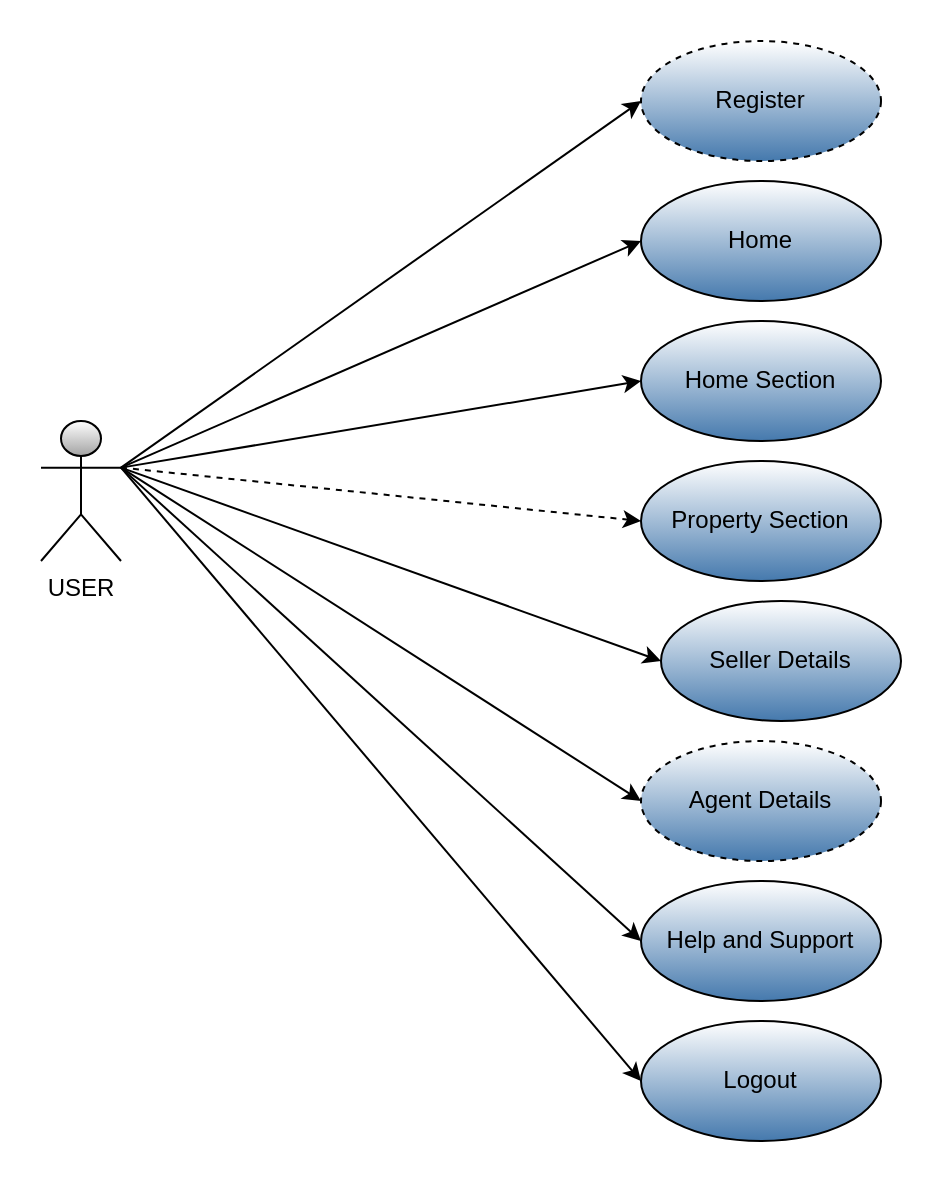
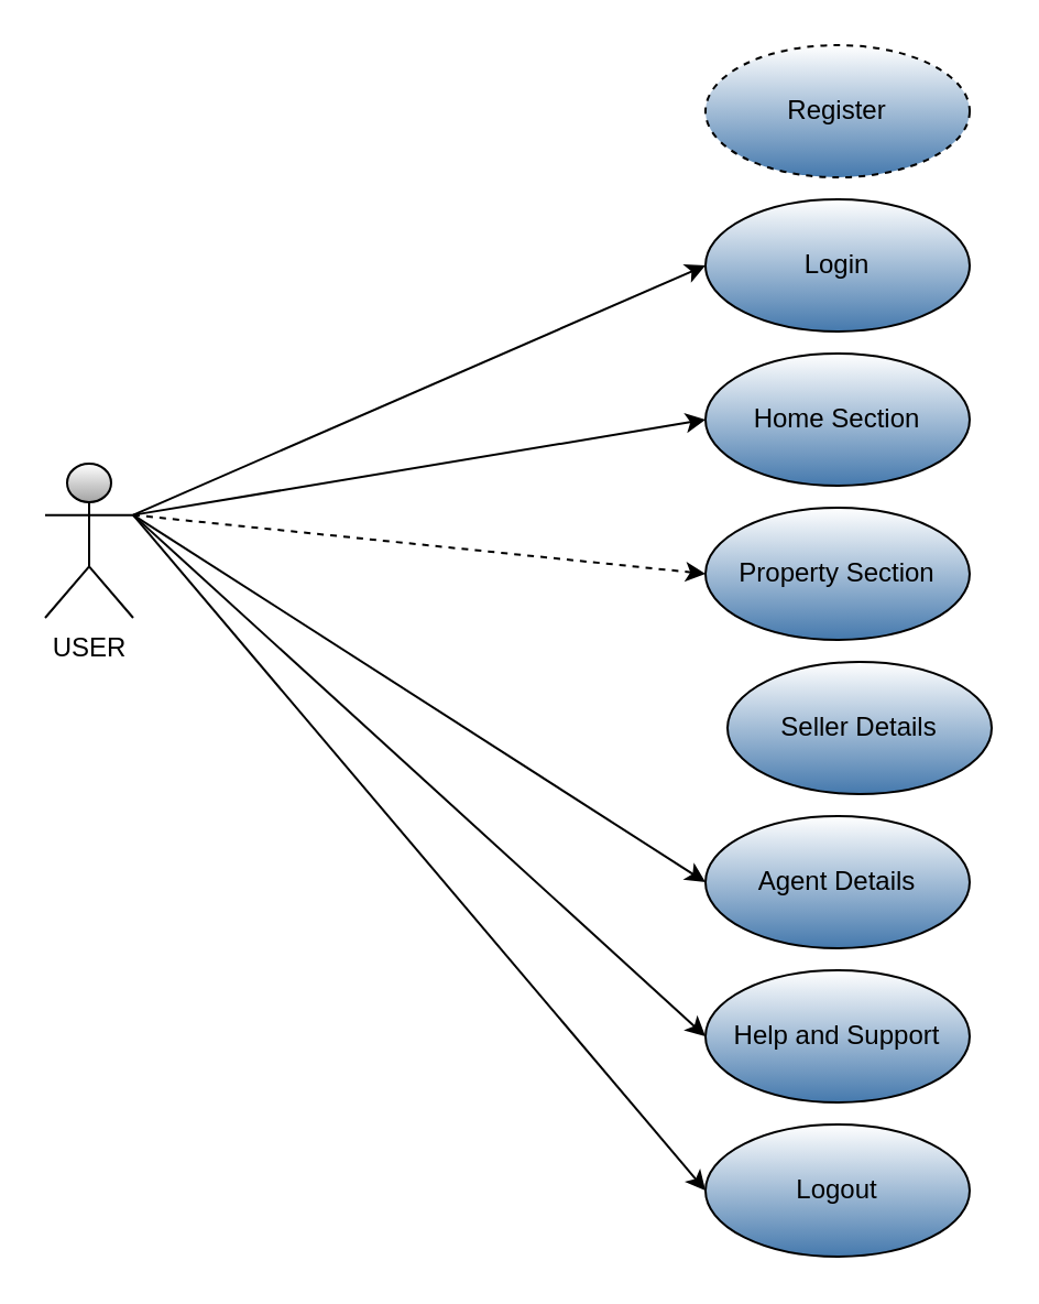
  <mxCell id="0" />
  <mxCell id="1" parent="0" />
  <mxCell id="2" value="USER" style="shape=umlActor;verticalLabelPosition=bottom;verticalAlign=top;html=1;outlineConnect=0;gradientColor=#A3A3A3;" vertex="1" parent="1"><mxGeometry x="20" y="210" width="40" height="70" as="geometry" /></mxCell>
  <mxCell id="3" value="Register" style="ellipse;whiteSpace=wrap;html=1;fillColor=default;strokeColor=default;gradientColor=#4579AD;dashed=1;" vertex="1" parent="1"><mxGeometry x="320" y="20" width="120" height="60" as="geometry" /></mxCell>
- <mxCell id="4" value="Home" style="ellipse;whiteSpace=wrap;html=1;fillColor=default;strokeColor=default;gradientColor=#4579AD;" vertex="1" parent="1"><mxGeometry x="320" y="90" width="120" height="60" as="geometry" /></mxCell>
+ <mxCell id="4" value="Login" style="ellipse;whiteSpace=wrap;html=1;fillColor=default;strokeColor=default;gradientColor=#4579AD;" vertex="1" parent="1"><mxGeometry x="320" y="90" width="120" height="60" as="geometry" /></mxCell>
  <mxCell id="5" value="Home Section" style="ellipse;whiteSpace=wrap;html=1;fillColor=default;strokeColor=default;gradientColor=#4579AD;" vertex="1" parent="1"><mxGeometry x="320" y="160" width="120" height="60" as="geometry" /></mxCell>
  <mxCell id="6" value="Property Section" style="ellipse;whiteSpace=wrap;html=1;fillColor=default;strokeColor=default;gradientColor=#4579AD;" vertex="1" parent="1"><mxGeometry x="320" y="230" width="120" height="60" as="geometry" /></mxCell>
  <mxCell id="7" value="Seller Details" style="ellipse;whiteSpace=wrap;html=1;fillColor=default;strokeColor=default;gradientColor=#4579AD;" vertex="1" parent="1"><mxGeometry x="330" y="300" width="120" height="60" as="geometry" /></mxCell>
  <mxCell id="8" value="Help and Support" style="ellipse;whiteSpace=wrap;html=1;fillColor=default;strokeColor=default;gradientColor=#4579AD;" vertex="1" parent="1"><mxGeometry x="320" y="440" width="120" height="60" as="geometry" /></mxCell>
- <mxCell id="9" value="Agent Details" style="ellipse;whiteSpace=wrap;html=1;fillColor=default;strokeColor=default;gradientColor=#4579AD;dashed=1;" vertex="1" parent="1"><mxGeometry x="320" y="370" width="120" height="60" as="geometry" /></mxCell>
- <mxCell id="10" value="" style="endArrow=classic;html=1;rounded=0;exitX=1;exitY=0.333;exitDx=0;exitDy=0;exitPerimeter=0;entryX=0;entryY=0.5;entryDx=0;entryDy=0;" edge="1" parent="1" source="2" target="3"><mxGeometry width="50" height="50" relative="1" as="geometry"><mxPoint x="300" y="280" as="sourcePoint" /><mxPoint x="350" y="230" as="targetPoint" /></mxGeometry></mxCell>
+ <mxCell id="9" value="Agent Details" style="ellipse;whiteSpace=wrap;html=1;fillColor=default;strokeColor=default;gradientColor=#4579AD;" vertex="1" parent="1"><mxGeometry x="320" y="370" width="120" height="60" as="geometry" /></mxCell>
  <mxCell id="11" value="" style="endArrow=classic;html=1;rounded=0;exitX=1;exitY=0.333;exitDx=0;exitDy=0;exitPerimeter=0;entryX=0;entryY=0.5;entryDx=0;entryDy=0;" edge="1" parent="1" source="2" target="4"><mxGeometry width="50" height="50" relative="1" as="geometry"><mxPoint x="300" y="280" as="sourcePoint" /><mxPoint x="350" y="230" as="targetPoint" /></mxGeometry></mxCell>
  <mxCell id="12" value="" style="endArrow=classic;html=1;rounded=0;exitX=1;exitY=0.333;exitDx=0;exitDy=0;exitPerimeter=0;entryX=0;entryY=0.5;entryDx=0;entryDy=0;" edge="1" parent="1" source="2" target="5"><mxGeometry width="50" height="50" relative="1" as="geometry"><mxPoint x="300" y="280" as="sourcePoint" /><mxPoint x="350" y="230" as="targetPoint" /></mxGeometry></mxCell>
  <mxCell id="13" value="" style="endArrow=classic;html=1;rounded=0;exitX=1;exitY=0.333;exitDx=0;exitDy=0;exitPerimeter=0;entryX=0;entryY=0.5;entryDx=0;entryDy=0;dashed=1;" edge="1" parent="1" source="2" target="6"><mxGeometry width="50" height="50" relative="1" as="geometry"><mxPoint x="300" y="280" as="sourcePoint" /><mxPoint x="350" y="230" as="targetPoint" /></mxGeometry></mxCell>
- <mxCell id="14" value="" style="endArrow=classic;html=1;rounded=0;exitX=1;exitY=0.333;exitDx=0;exitDy=0;exitPerimeter=0;entryX=0;entryY=0.5;entryDx=0;entryDy=0;" edge="1" parent="1" source="2" target="7"><mxGeometry width="50" height="50" relative="1" as="geometry"><mxPoint x="300" y="280" as="sourcePoint" /><mxPoint x="350" y="230" as="targetPoint" /></mxGeometry></mxCell>
  <mxCell id="15" value="" style="endArrow=classic;html=1;rounded=0;exitX=1;exitY=0.333;exitDx=0;exitDy=0;exitPerimeter=0;entryX=0;entryY=0.5;entryDx=0;entryDy=0;" edge="1" parent="1" source="2" target="9"><mxGeometry width="50" height="50" relative="1" as="geometry"><mxPoint x="300" y="280" as="sourcePoint" /><mxPoint x="350" y="230" as="targetPoint" /></mxGeometry></mxCell>
  <mxCell id="16" value="" style="endArrow=classic;html=1;rounded=0;exitX=1;exitY=0.333;exitDx=0;exitDy=0;exitPerimeter=0;entryX=0;entryY=0.5;entryDx=0;entryDy=0;" edge="1" parent="1" source="2" target="8"><mxGeometry width="50" height="50" relative="1" as="geometry"><mxPoint x="300" y="280" as="sourcePoint" /><mxPoint x="350" y="230" as="targetPoint" /></mxGeometry></mxCell>
  <mxCell id="17" value="Logout" style="ellipse;whiteSpace=wrap;html=1;fillColor=default;strokeColor=default;gradientColor=#4579AD;" vertex="1" parent="1"><mxGeometry x="320" y="510" width="120" height="60" as="geometry" /></mxCell>
  <mxCell id="18" value="" style="endArrow=classic;html=1;rounded=0;exitX=1;exitY=0.333;exitDx=0;exitDy=0;exitPerimeter=0;entryX=0;entryY=0.5;entryDx=0;entryDy=0;" edge="1" parent="1" source="2" target="17"><mxGeometry width="50" height="50" relative="1" as="geometry"><mxPoint x="300" y="370" as="sourcePoint" /><mxPoint x="350" y="320" as="targetPoint" /></mxGeometry></mxCell>
